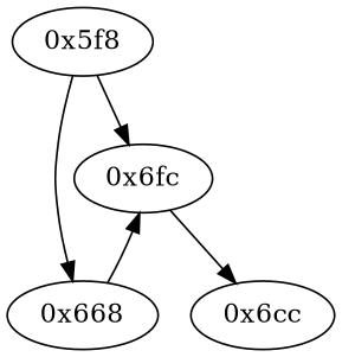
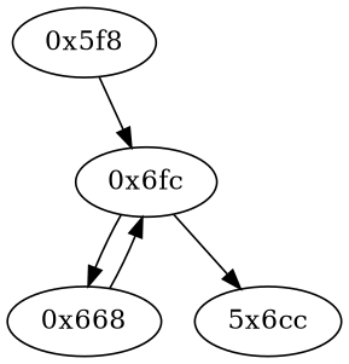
  strict digraph {
    "edge"="{}"
    file="/Users/mark/Documents//论文//第二篇论文//2018-08-24交论文后的备份/2019/CFG/small-programs/16b-1-2-1-1-dc-1-1-0/1528_recovered.dot"
    "graph"="{u'file': u'/Users/mark/Documents//\u8bba\u6587//\u7b2c\u4e8c\u7bc7\u8bba\u6587//2018-08-24\u4ea4\u8bba\u6587\u540e\u7684\u5907\u4efd/2019/CFG/small-programs/16b-1-2-1-1-dc-1-1-0/1528_recovered.dot'}"
    "node"="{u'opcode': u''}"
    "0x6fc" [opcode="[u'str', u'str', u'ldr', u'ldrb', u'strb', u'ldr', u'ldr', u'ldrb', u'cmp', u'mov', u'b']"]
    "0x668" [opcode="[u'ldrb', u'ldr', u'add', u'str', u'ldr', u'b']"]
-   "0x6cc" [opcode="[u'b']"]
+   "0x6cc" [opcode="[u'b']" label="5x6cc"]
    "0x5f8" [opcode="[u'push', u'add', u'sub', u'mov', u'ldr', u'ldr', u'ldr', u'add', u'b']"]
-   "0x5f8" -> "0x668"
+   "0x6fc" -> "0x668"
    "0x6fc" -> "0x6cc"
    "0x668" -> "0x6fc"
    "0x5f8" -> "0x6fc"
  }
